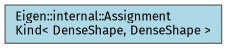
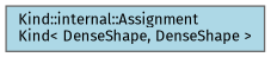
  digraph {
    rankdir=LR
    fontname="Fira Sans"
-   n1 [color=grey40 fillcolor=lightblue fontname="Fira Sans" fontsize=10 height=0.2 label="Eigen::internal::Assignment\lKind\< DenseShape, DenseShape \>" shape=box style=filled width=0.4]
+   n1 [color=grey40 fillcolor=lightblue fontname="Fira Sans" fontsize=10 height=0.2 label="Kind::internal::Assignment\lKind\< DenseShape, DenseShape \>" shape=box style=filled width=0.4]
  }
